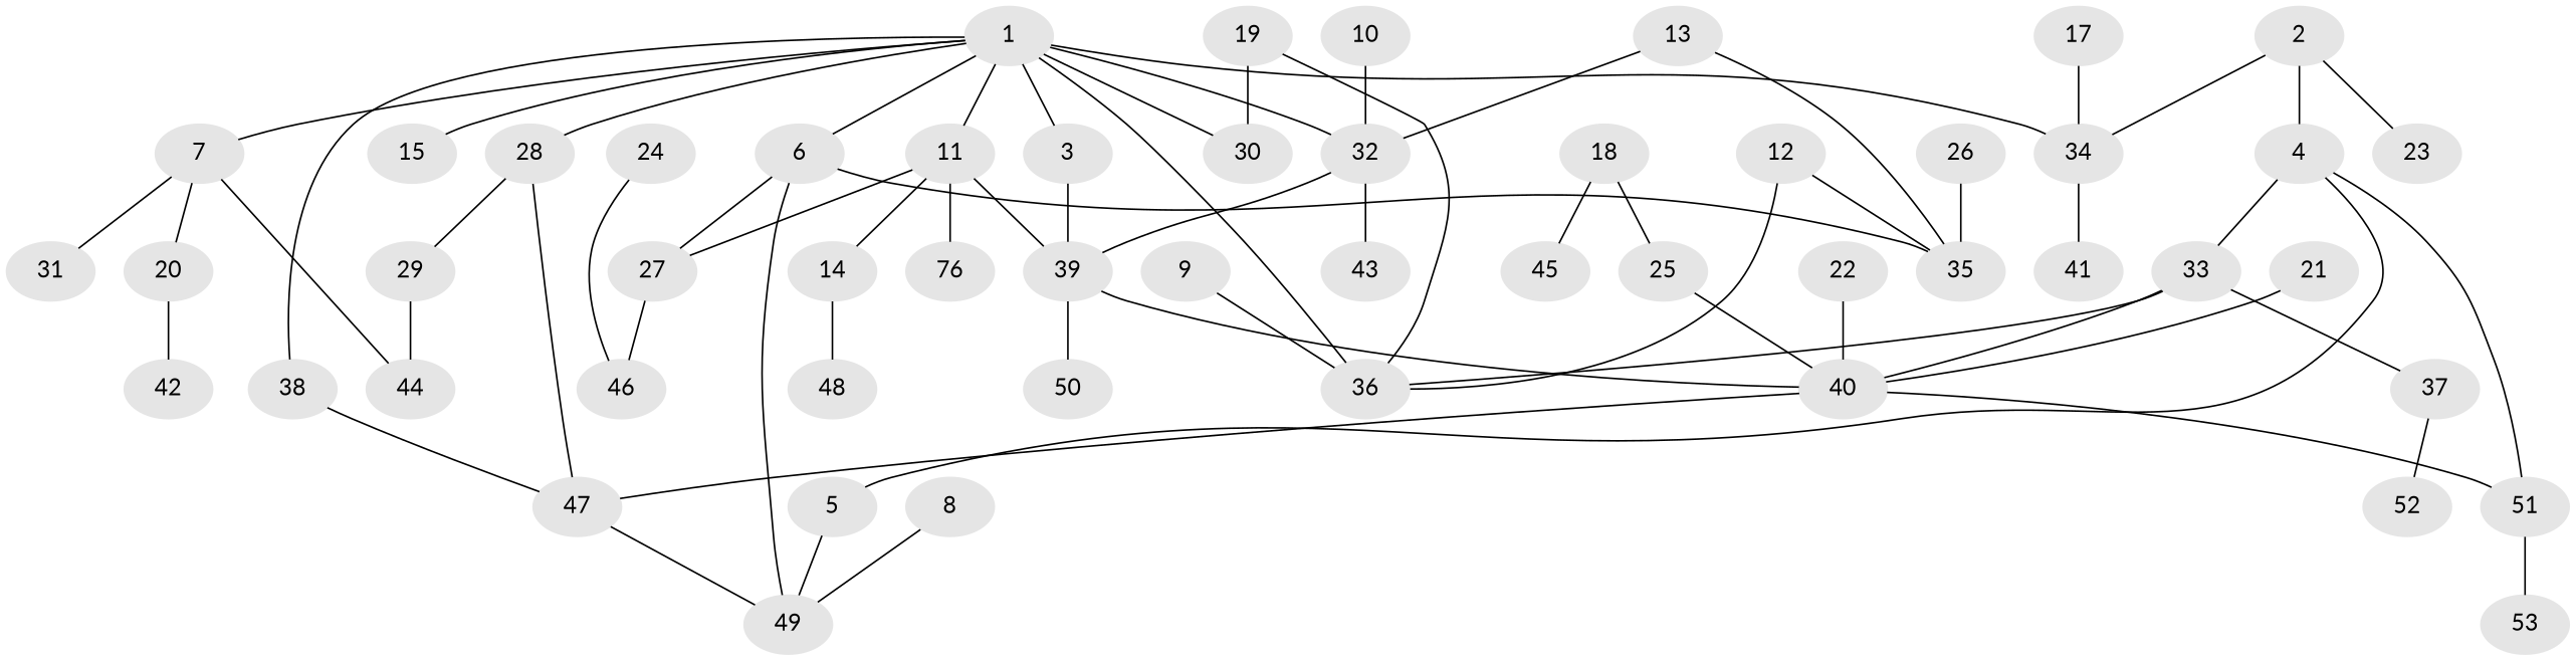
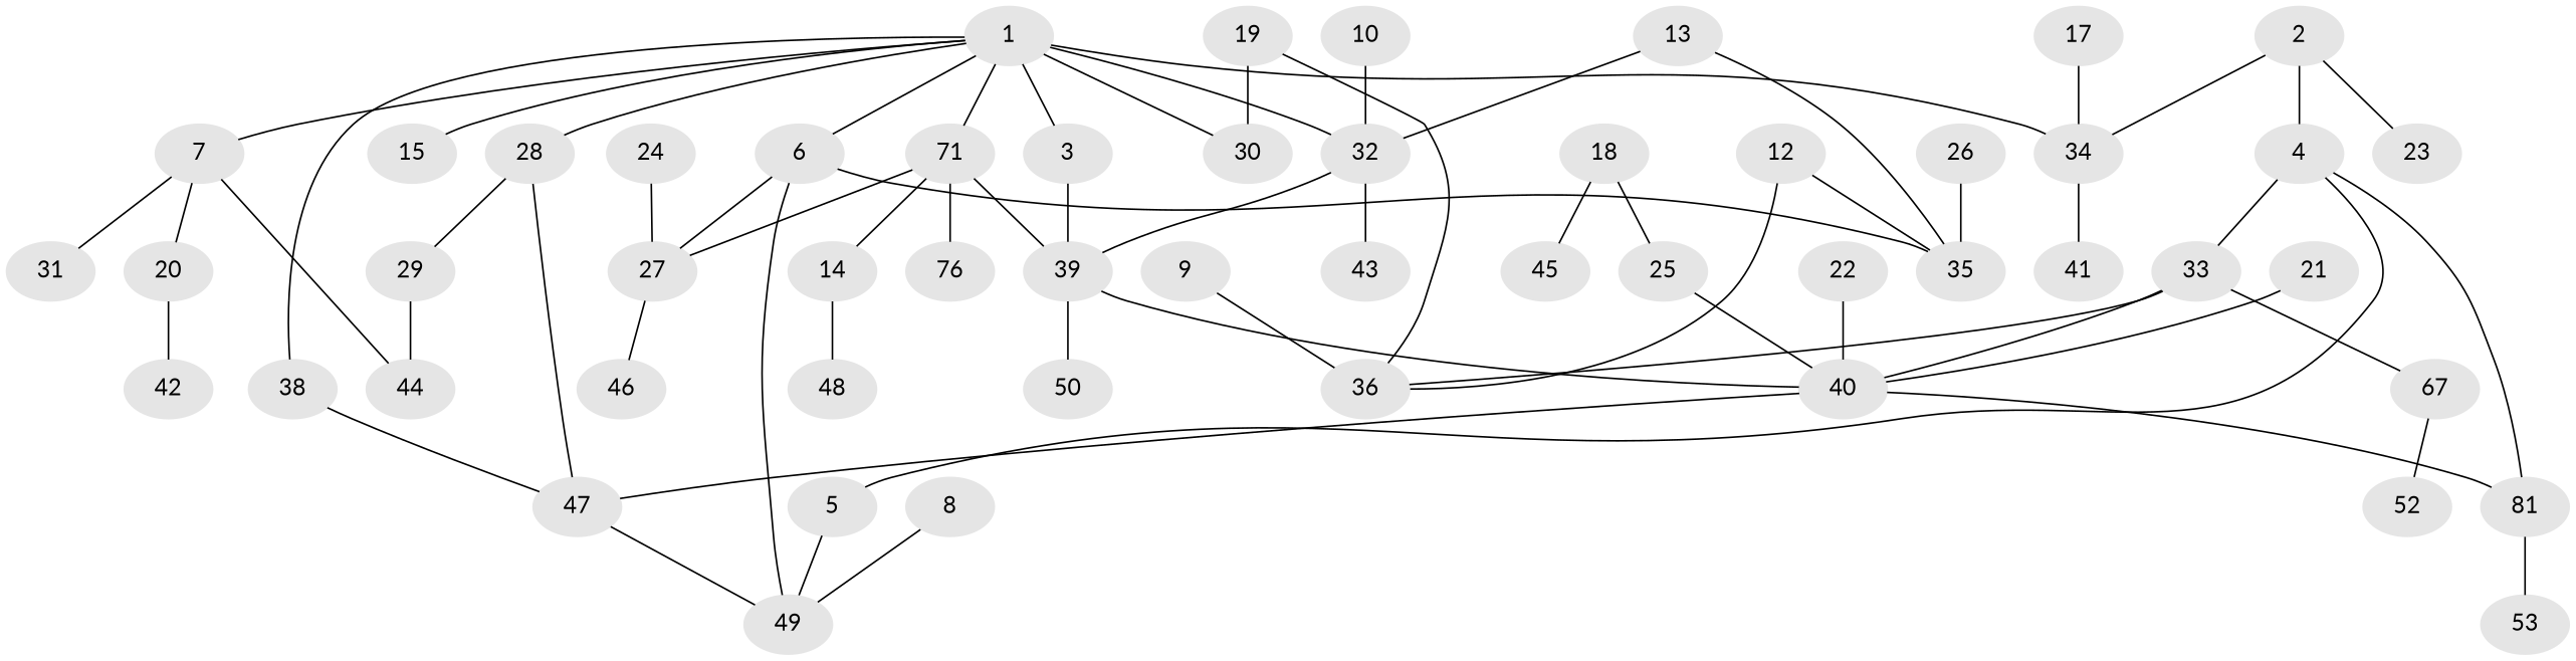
  graph {
    fontname=Lato
    node [color=gray90 fontname=Lato style=filled]
    edge [fontname=Lato weight=1.0]
    1
    3
    6
    7
-   11
+   11 [label=71]
    15
    28
    30
    32
    34
    36
    38
    39
    49
    27
    35
    20
    31
    44
    14
    n21 [label=76]
    29
    47
    43
    41
    2
    4
    23
    5
    33
-   51
+   51 [label=81]
    40
    50
-   37
+   37 [label=67]
    53
    46
    42
    8
    9
    10
    48
    12
    13
    17
    18
    25
    45
    19
    21
    22
    24
    26
    52
    1 -- 3
    1 -- 6
    1 -- 7
    1 -- 11
    1 -- 15
    1 -- 28
    1 -- 30
    1 -- 32
    1 -- 34
-   1 -- 36 [weight=2.0]
    1 -- 38
    3 -- 39
    6 -- 49
    6 -- 27
    6 -- 35
    7 -- 20
    7 -- 31
    7 -- 44
    11 -- 39
    11 -- 27
    11 -- 14
    11 -- n21
    28 -- 29
    28 -- 47
    32 -- 39
    32 -- 43
    34 -- 41
    38 -- 47
    39 -- 40
    39 -- 50
    27 -- 46
    20 -- 42
    14 -- 48
    29 -- 44
    47 -- 49
    2 -- 34
    2 -- 4
    2 -- 23
    4 -- 5
    4 -- 33
    4 -- 51
    5 -- 49
    33 -- 36
    33 -- 40
    33 -- 37
    51 -- 53
    40 -- 47
    40 -- 51
    37 -- 52
    8 -- 49
    9 -- 36
    10 -- 32
    12 -- 36
    12 -- 35
    13 -- 32
    13 -- 35
    17 -- 34
    18 -- 25
    18 -- 45
    25 -- 40
    19 -- 30
    19 -- 36
    21 -- 40
    22 -- 40
-   24 -- 46
+   24 -- 27
    26 -- 35
  }
